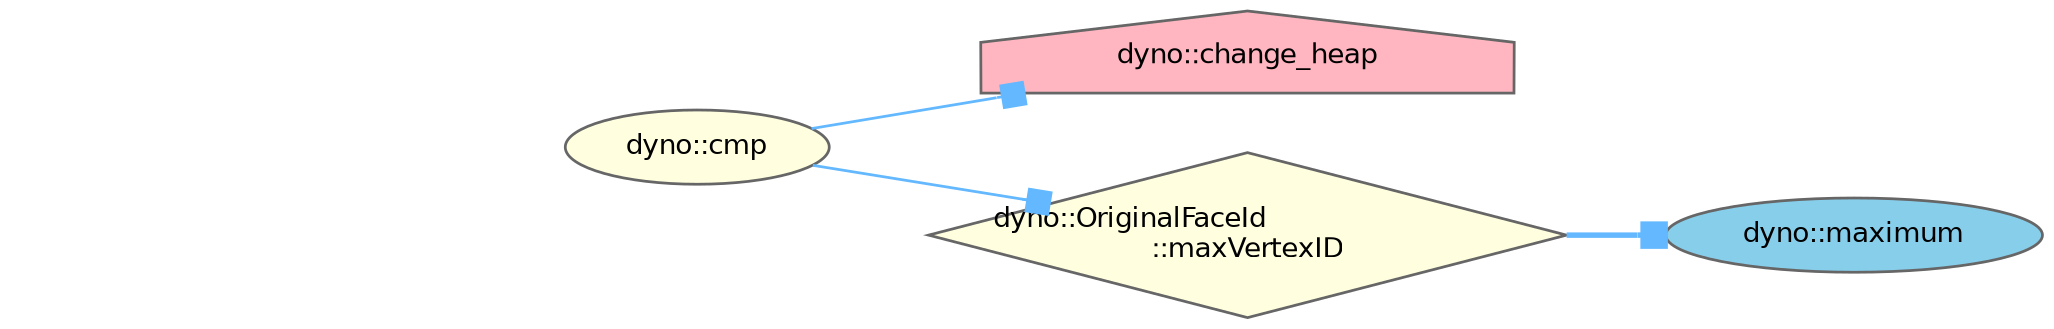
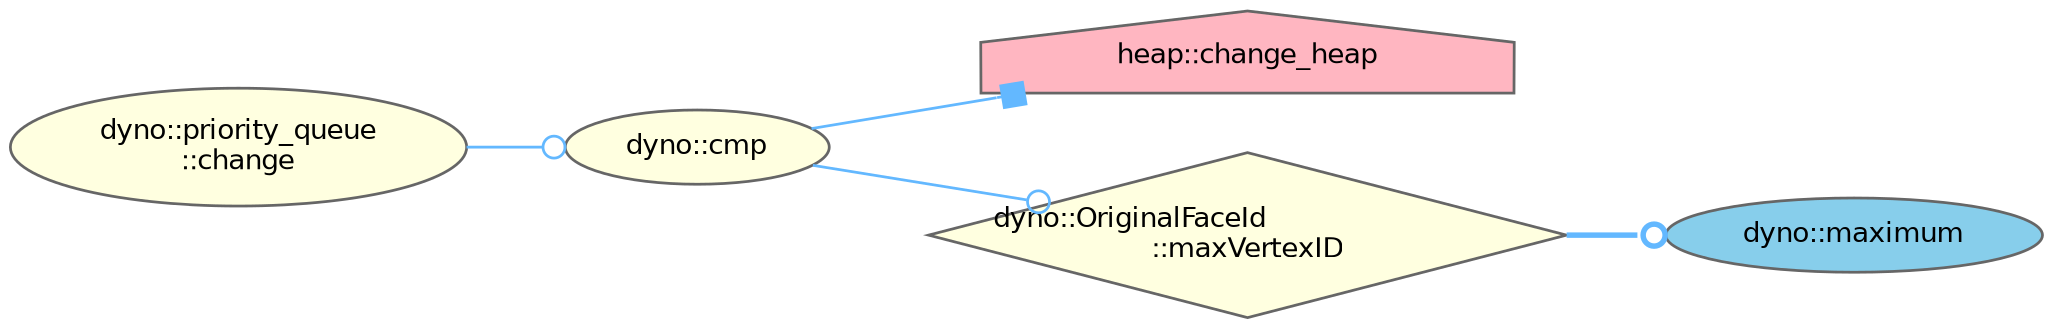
  digraph {
    rankdir=LR
    node [color=grey40 fillcolor=lightyellow fontname=Helvetica fontsize=10 shape=ellipse style=filled]
    edge [arrowhead=odot color=steelblue1 fontname=Helvetica fontsize=10 labelfontname=Helvetica labelfontsize=10 style=solid]
+   n1 [color=gray40 fontcolor=black height=0.2 label="dyno::priority_queue\l::change" width=0.4]
    n2 [height=0.2 label="dyno::cmp" width=0.4]
-   n3 [fillcolor=lightpink height=0.2 label="dyno::change_heap" shape=house width=0.4]
+   n3 [fillcolor=lightpink height=0.2 label="heap::change_heap" shape=house width=0.4]
    n4 [height=0.2 label="dyno::OriginalFaceId\l::maxVertexID" shape=diamond width=0.4]
    n5 [fillcolor=skyblue height=0.2 label="dyno::maximum" width=0.4]
+   n1 -> n2
    n2 -> n3 [arrowhead=box]
-   n2 -> n4 [arrowhead=box]
-   n4 -> n5 [arrowhead=box style=bold]
+   n2 -> n4
+   n4 -> n5 [style=bold]
  }
